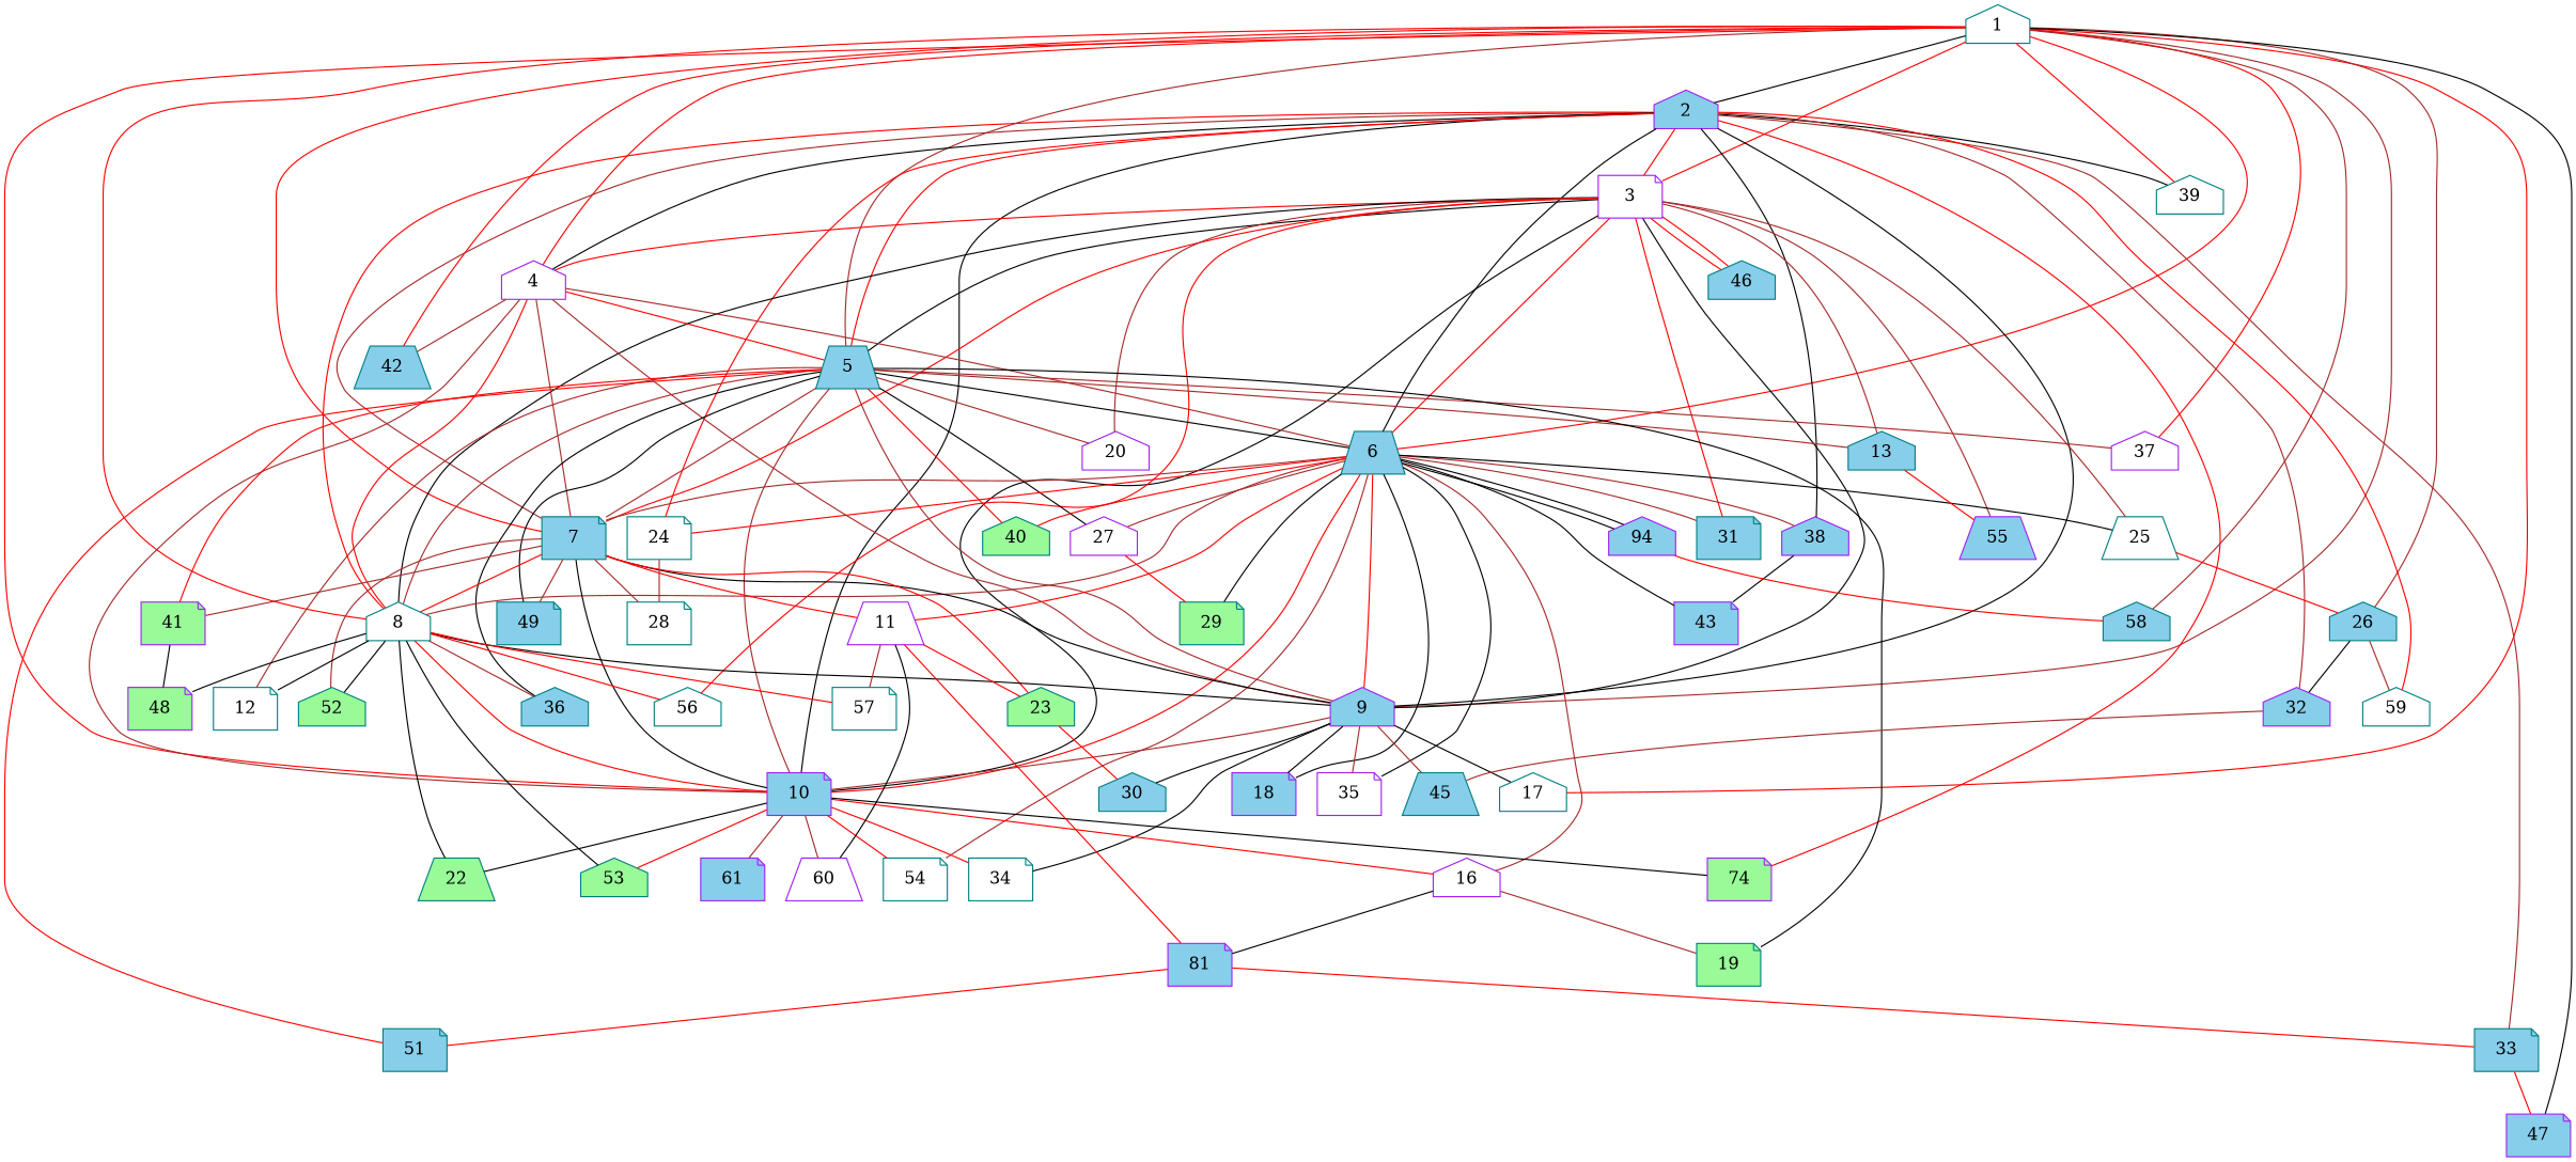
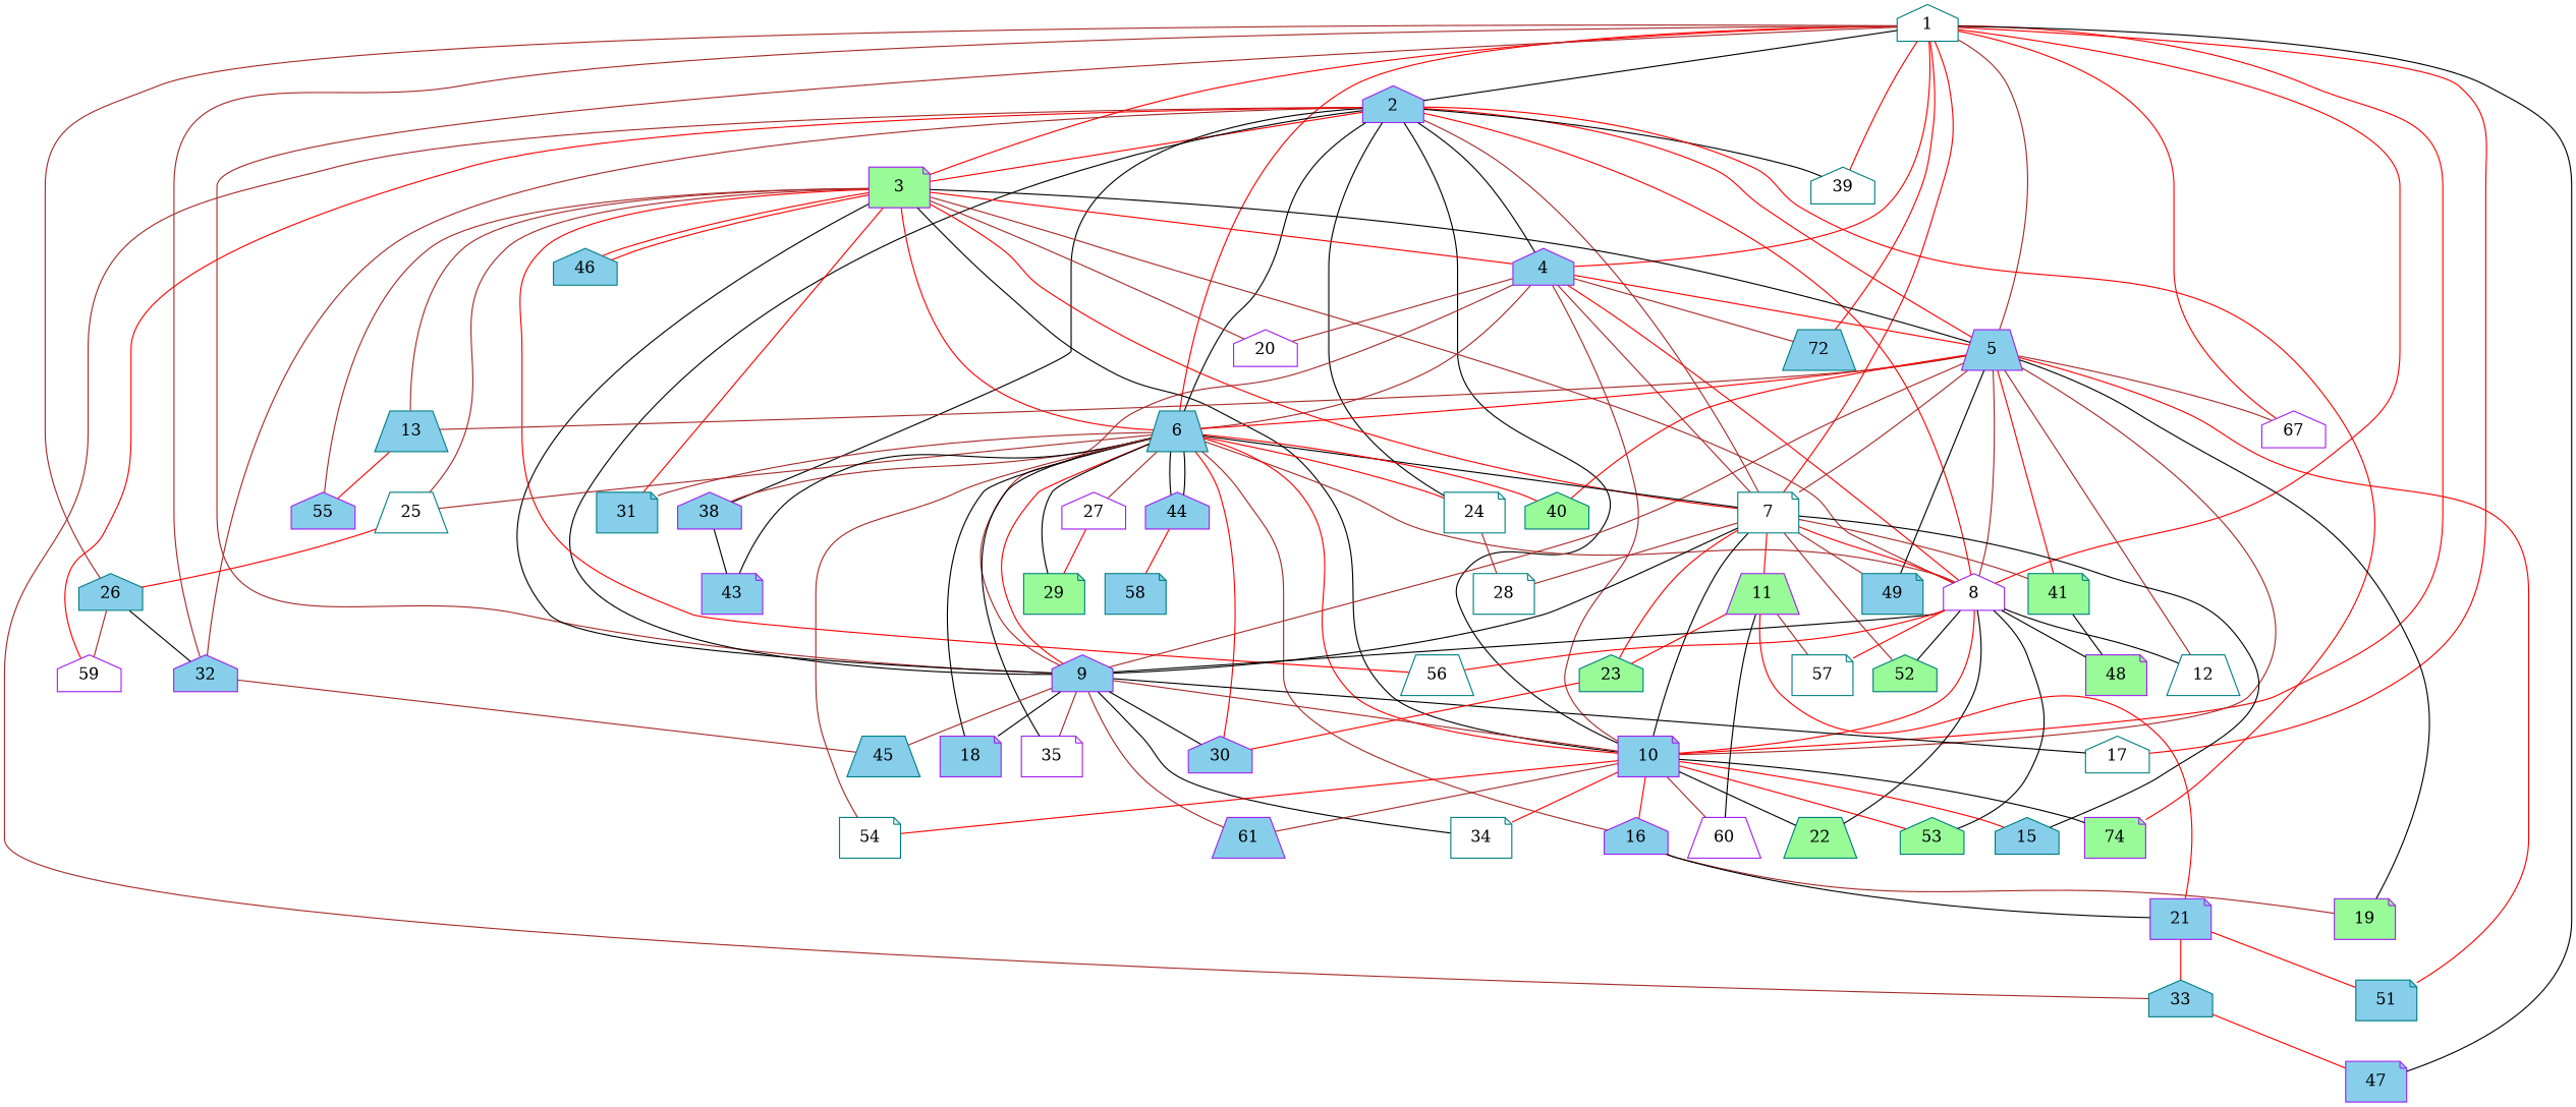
  graph {
    node [color=teal fillcolor=skyblue shape=house style=filled]
    edge [color=red]
    1 [fillcolor=white]
    2 [color=purple]
-   3 [color=purple fillcolor=white shape=note]
-   4 [color=purple fillcolor=white]
-   5 [shape=trapezium]
+   3 [color=purple fillcolor=palegreen shape=note]
+   4 [color=purple]
+   5 [color=purple shape=trapezium]
    6 [shape=trapezium]
-   7 [shape=note]
-   8 [fillcolor=white]
+   7 [fillcolor=white shape=note]
+   8 [color=purple fillcolor=white]
    9 [color=purple]
    10 [color=purple shape=note]
    17 [fillcolor=white]
    26
-   37 [color=purple fillcolor=white]
+   37 [color=purple fillcolor=white label=67]
    39 [fillcolor=white]
-   42 [shape=trapezium]
+   42 [shape=trapezium label=72]
    47 [color=purple shape=note]
-   58
+   58 [shape=note]
    n18 [color=purple fillcolor=palegreen label=74 shape=note]
    24 [fillcolor=white shape=note]
    32 [color=purple]
-   33 [shape=note]
+   33
    38 [color=purple]
-   59 [fillcolor=white]
-   13
+   59 [color=purple fillcolor=white]
+   13 [shape=trapezium]
    20 [color=purple fillcolor=white]
    25 [fillcolor=white shape=trapezium]
    31 [shape=note]
    46
-   55 [color=purple shape=trapezium]
-   56 [fillcolor=white]
-   12 [fillcolor=white shape=note]
-   19 [fillcolor=palegreen shape=note]
+   55 [color=purple]
+   56 [fillcolor=white shape=trapezium]
+   12 [fillcolor=white shape=trapezium]
+   19 [color=purple fillcolor=palegreen shape=note]
    27 [color=purple fillcolor=white]
-   36
    40 [fillcolor=palegreen]
-   41 [color=purple fillcolor=palegreen shape=note]
+   41 [fillcolor=palegreen shape=note]
    49 [shape=note]
    51 [shape=note]
-   11 [color=purple fillcolor=white shape=trapezium]
-   16 [color=purple fillcolor=white]
+   11 [color=purple fillcolor=palegreen shape=trapezium]
+   16 [color=purple]
    18 [color=purple shape=note]
    29 [fillcolor=palegreen shape=note]
    35 [color=purple fillcolor=white shape=note]
    43 [color=purple shape=note]
-   44 [color=purple label=94]
+   44 [color=purple]
    54 [fillcolor=white shape=note]
+   15
    23 [fillcolor=palegreen]
    28 [fillcolor=white shape=note]
    52 [fillcolor=palegreen]
    22 [fillcolor=palegreen shape=trapezium]
    48 [color=purple fillcolor=palegreen shape=note]
    53 [fillcolor=palegreen]
    57 [fillcolor=white shape=note]
-   30
+   30 [color=purple]
    34 [fillcolor=white shape=note]
    45 [shape=trapezium]
-   61 [color=purple shape=note]
+   61 [color=purple shape=trapezium]
    60 [color=purple fillcolor=white shape=trapezium]
-   21 [color=purple shape=note label=81]
+   21 [color=purple shape=note]
    1 -- 2 [color=black]
    1 -- 3
    1 -- 4
    1 -- 5 [color=brown]
    1 -- 6
    1 -- 7
    1 -- 8
    1 -- 9 [color=brown]
    1 -- 10
    1 -- 17
    1 -- 26 [color=brown]
    1 -- 37
    1 -- 39
    1 -- 42
    1 -- 47 [color=black]
-   1 -- 58 [color=brown]
+   1 -- 32 [color=brown]
    2 -- 3
    2 -- 4 [color=black]
    2 -- 5
    2 -- 6 [color=black]
    2 -- 7 [color=brown]
    2 -- 8
    2 -- 9 [color=black]
    2 -- 10 [color=black]
    2 -- 39 [color=black]
    2 -- n18
-   2 -- 24
+   2 -- 24 [color=black]
    2 -- 32 [color=brown]
    2 -- 33 [color=brown]
    2 -- 38 [color=black]
    2 -- 59
    3 -- 4
    3 -- 5 [color=black]
    3 -- 6
    3 -- 7
-   3 -- 8 [color=black]
+   3 -- 8 [color=brown]
    3 -- 9 [color=black]
    3 -- 10 [color=black]
    3 -- 13 [color=brown]
    3 -- 20 [color=brown]
    3 -- 25 [color=brown]
    3 -- 31
    3 -- 46
    3 -- 46
    3 -- 55 [color=brown]
    3 -- 56
    4 -- 5
    4 -- 6 [color=brown]
    4 -- 7 [color=brown]
    4 -- 8
    4 -- 9 [color=brown]
    4 -- 10 [color=brown]
    4 -- 42 [color=brown]
-   5 -- 20 [color=brown]
-   5 -- 6 [color=black]
+   4 -- 20 [color=brown]
+   5 -- 6
    5 -- 7 [color=brown]
    5 -- 8 [color=brown]
    5 -- 9 [color=brown]
    5 -- 10 [color=brown]
    5 -- 37 [color=brown]
    5 -- 13 [color=brown]
    5 -- 12 [color=brown]
    5 -- 19 [color=black]
-   5 -- 27 [color=black]
-   5 -- 36 [color=black]
    5 -- 40
    5 -- 41
    5 -- 49 [color=black]
    5 -- 51
-   6 -- 7 [color=brown]
+   6 -- 7 [color=black]
    6 -- 8 [color=brown]
    6 -- 9
    6 -- 10
    6 -- 24
    6 -- 38 [color=brown]
-   6 -- 25 [color=black]
+   6 -- 25 [color=brown]
    6 -- 31 [color=brown]
    6 -- 27 [color=brown]
    6 -- 40
-   6 -- 11
+   6 -- 30
    6 -- 16 [color=brown]
    6 -- 18 [color=black]
    6 -- 29 [color=black]
    6 -- 35 [color=black]
    6 -- 43 [color=black]
    6 -- 44 [color=black]
    6 -- 44 [color=black]
    6 -- 54 [color=brown]
    7 -- 8
    7 -- 9 [color=black]
    7 -- 10 [color=black]
    7 -- 41 [color=brown]
    7 -- 49 [color=brown]
    7 -- 11
+   7 -- 15 [color=black]
    7 -- 23
    7 -- 28 [color=brown]
    7 -- 52 [color=brown]
    8 -- 9 [color=black]
    8 -- 10
    8 -- 56
    8 -- 12 [color=black]
-   8 -- 36 [color=brown]
    8 -- 52 [color=black]
    8 -- 22 [color=black]
    8 -- 48 [color=black]
    8 -- 53 [color=black]
    8 -- 57
    9 -- 10 [color=brown]
    9 -- 17 [color=black]
    9 -- 18 [color=black]
    9 -- 35 [color=brown]
    9 -- 30 [color=black]
    9 -- 34 [color=black]
    9 -- 45 [color=brown]
+   9 -- 61 [color=brown]
    10 -- n18 [color=black]
    10 -- 16
    10 -- 54
+   10 -- 15
    10 -- 22 [color=black]
    10 -- 53
    10 -- 34
    10 -- 61 [color=brown]
    10 -- 60 [color=brown]
    26 -- 32 [color=black]
    26 -- 59 [color=brown]
    24 -- 28 [color=brown]
    32 -- 45 [color=brown]
    33 -- 47
    38 -- 43 [color=black]
    13 -- 55
    25 -- 26
    27 -- 29
    41 -- 48 [color=black]
    11 -- 23
    11 -- 57 [color=brown]
    11 -- 60 [color=black]
    11 -- 21
    16 -- 19 [color=brown]
    16 -- 21 [color=black]
    44 -- 58
    23 -- 30
    21 -- 33
    21 -- 51
  }
